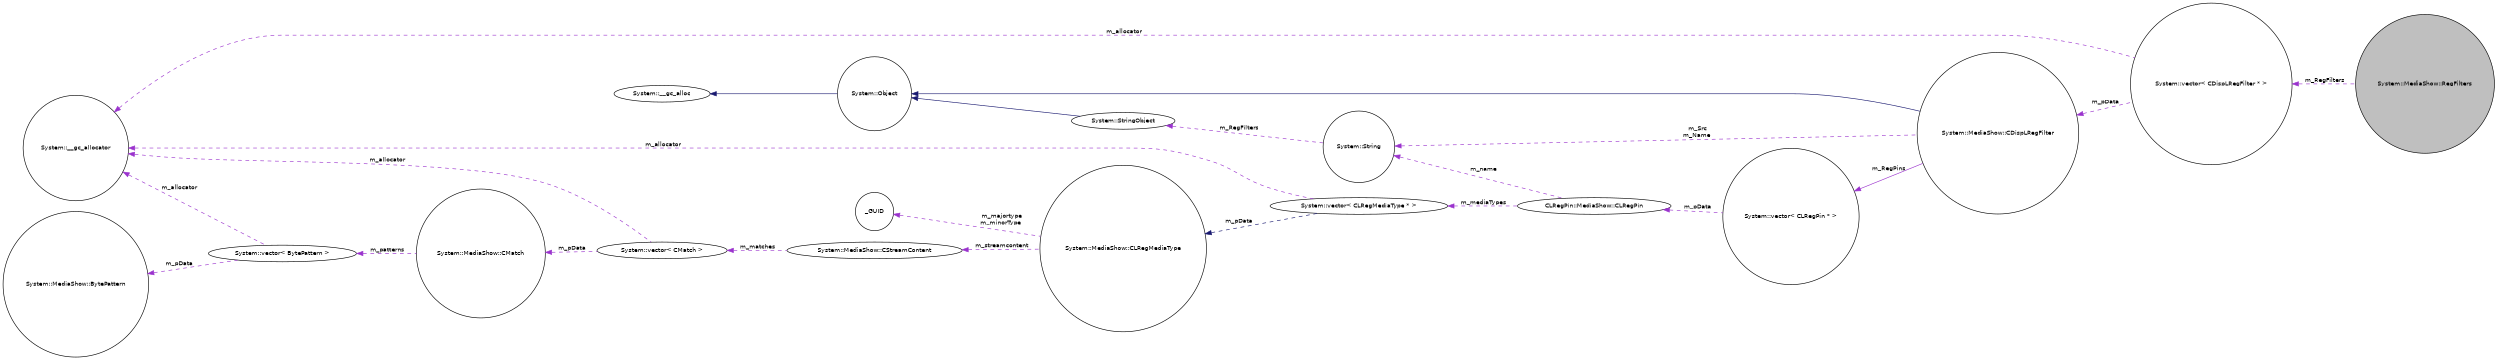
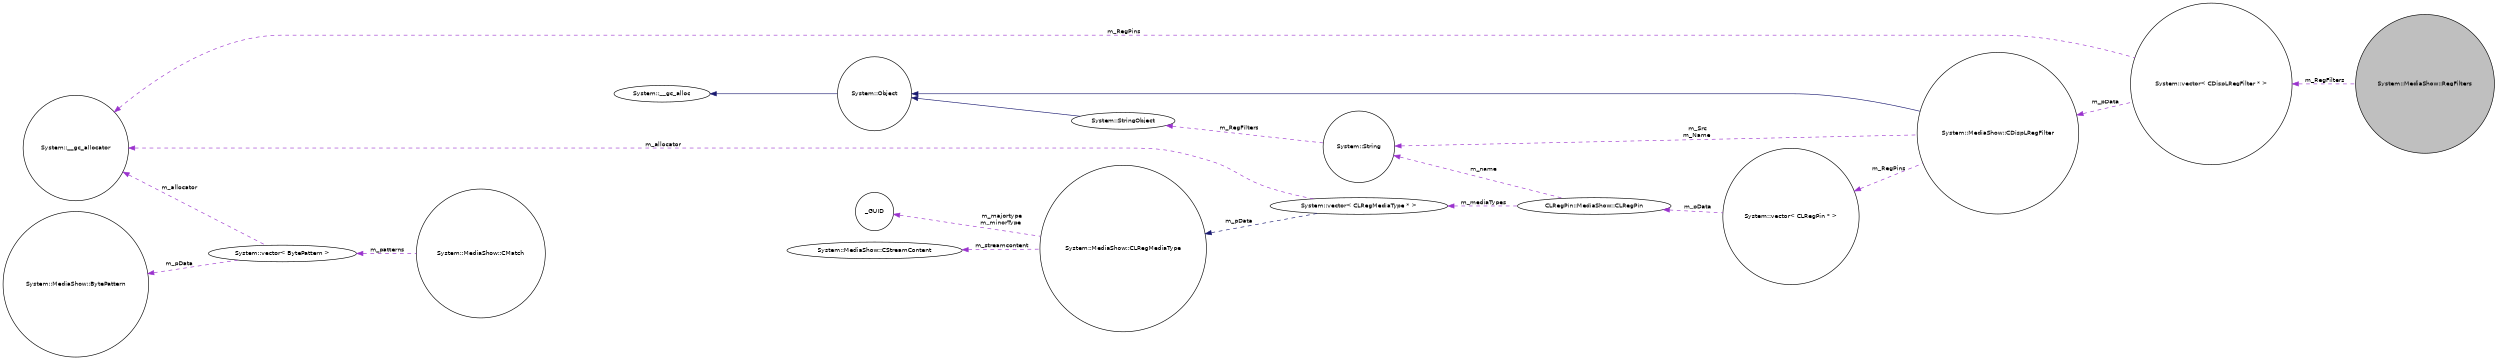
  digraph {
    rankdir=LR
    node [color=black fillcolor=white fontname=Helvetica fontsize=10 shape=circle style=filled]
    edge [color=darkorchid3 dir=back fontname=Helvetica fontsize=10 labelfontname=Helvetica labelfontsize=10 style=dashed]
    n1 [fillcolor=grey75 fontcolor=black height=0.2 label="System::MediaShow::RegFilters" width=0.4]
    n2 [height=0.2 label="System::vector\< CDispLRegFilter * \>" width=0.4]
    n3 [height=0.2 label="System::MediaShow::CDispLRegFilter" width=0.4]
    n4 [height=0.2 label="System::Object" width=0.4]
    n5 [height=0.2 label="System::StringObject" shape=ellipse width=0.4]
    n6 [height=0.2 label="System::String" width=0.4]
    n7 [height=0.2 label="System::__gc_alloc" shape=ellipse width=0.4]
    n8 [height=0.2 label="System::vector\< CLRegPin * \>" width=0.4]
    n9 [height=0.2 label="System::__gc_allocator" width=0.4]
    n10 [height=0.2 label="System::vector\< CLRegMediaType * \>" shape=ellipse width=0.4]
-   n11 [height=0.2 label="System::vector\< CMatch \>" shape=ellipse width=0.4]
    n12 [height=0.2 label="System::vector\< BytePattern \>" shape=ellipse width=0.4]
    n13 [height=0.2 label="CLRegPin::MediaShow::CLRegPin" shape=ellipse width=0.4]
    n14 [height=0.2 label="System::MediaShow::CStreamContent" shape=ellipse width=0.4]
    n15 [height=0.2 label="System::MediaShow::CMatch" width=0.4]
    n16 [height=0.2 label="System::MediaShow::CLRegMediaType" width=0.4]
    n17 [height=0.2 label=_GUID width=0.4]
    n18 [height=0.2 label="System::MediaShow::BytePattern" width=0.4]
    n2 -> n1 [label=" m_RegFilters"]
    n3 -> n2 [label=" m_pData"]
    n4 -> n3 [color=midnightblue style=solid]
    n4 -> n5 [color=midnightblue style=solid]
    n5 -> n6 [label=" m_RegFilters"]
    n6 -> n3 [label=" m_Src\nm_Name"]
    n6 -> n13 [label=" m_name"]
    n7 -> n4 [color=midnightblue style=solid]
-   n8 -> n3 [label=" m_RegPins" style=solid]
-   n9 -> n2 [label=" m_allocator"]
+   n8 -> n3 [label=" m_RegPins"]
+   n9 -> n2 [label=" m_RegPins"]
    n9 -> n10 [label=" m_allocator"]
-   n9 -> n11 [label=" m_allocator"]
    n9 -> n12 [label=" m_allocator"]
    n10 -> n13 [label=" m_mediaTypes"]
-   n11 -> n14 [label=" m_matches"]
    n12 -> n15 [label=" m_patterns"]
    n13 -> n8 [label=" m_pData"]
    n14 -> n16 [label=" m_streamcontent"]
-   n15 -> n11 [label=" m_pData"]
    n16 -> n10 [color=midnightblue label=" m_pData"]
    n17 -> n16 [label=" m_majortype\nm_minorType"]
    n18 -> n12 [label=" m_pData"]
  }
